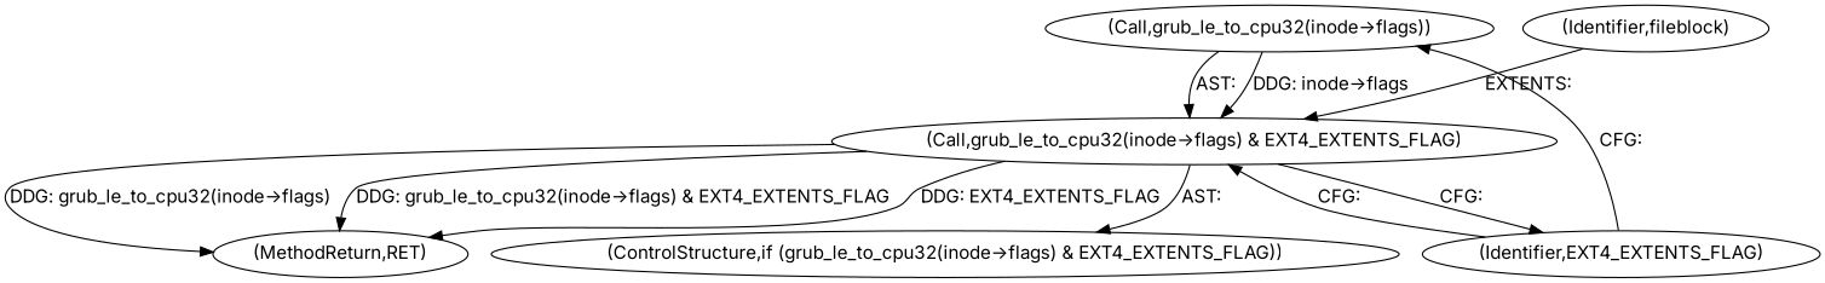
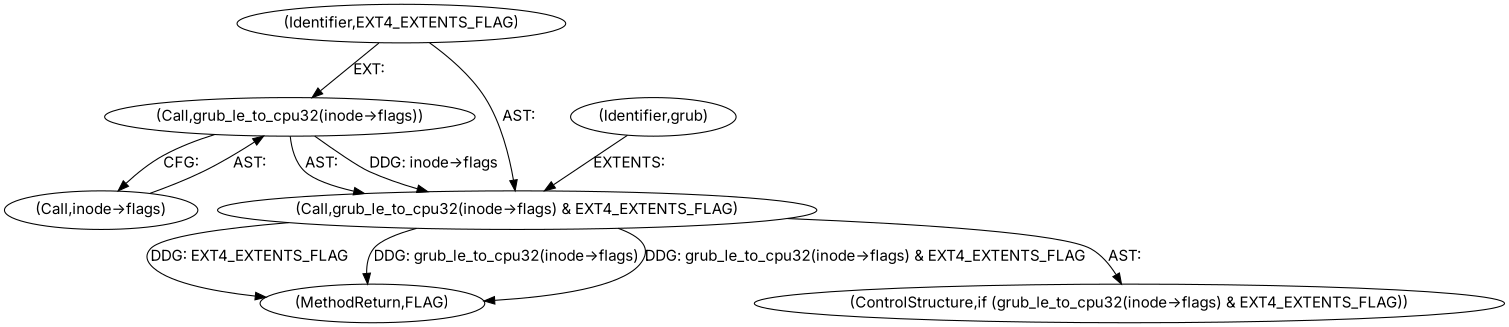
  digraph {
    fontname=Inter
    node [fontname=Inter]
    edge [fontname=Inter]
    n1 [label="(Call,grub_le_to_cpu32(inode->flags))"]
    n2 [label="(Call,grub_le_to_cpu32(inode->flags) & EXT4_EXTENTS_FLAG)"]
-   n4 [label="(MethodReturn,RET)"]
+   n3 [label="(Call,inode->flags)"]
+   n4 [label="(MethodReturn,FLAG)"]
    n5 [label="(ControlStructure,if (grub_le_to_cpu32(inode->flags) & EXT4_EXTENTS_FLAG))"]
    n6 [label="(Identifier,EXT4_EXTENTS_FLAG)"]
-   n7 [label="(Identifier,fileblock)"]
+   n7 [label="(Identifier,grub)"]
    n1 -> n2 [label="AST: "]
    n1 -> n2 [label="DDG: inode->flags"]
+   n1 -> n3 [label="CFG: "]
    n2 -> n4 [label="DDG: EXT4_EXTENTS_FLAG"]
    n2 -> n4 [label="DDG: grub_le_to_cpu32(inode->flags)"]
    n2 -> n4 [label="DDG: grub_le_to_cpu32(inode->flags) & EXT4_EXTENTS_FLAG"]
    n2 -> n5 [label="AST: "]
-   n2 -> n6 [label="CFG: "]
-   n6 -> n1 [label="CFG: "]
-   n6 -> n2 [label="CFG: "]
+   n3 -> n1 [label="AST: "]
+   n6 -> n1 [label="EXT: "]
+   n6 -> n2 [label="AST: "]
    n7 -> n2 [label="EXTENTS: "]
  }
